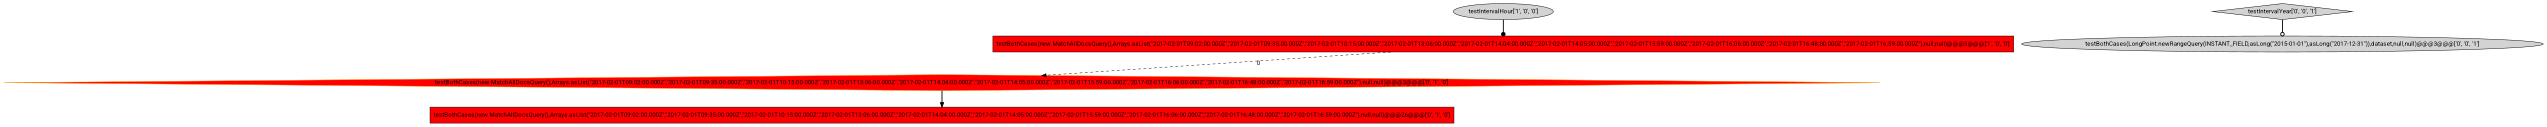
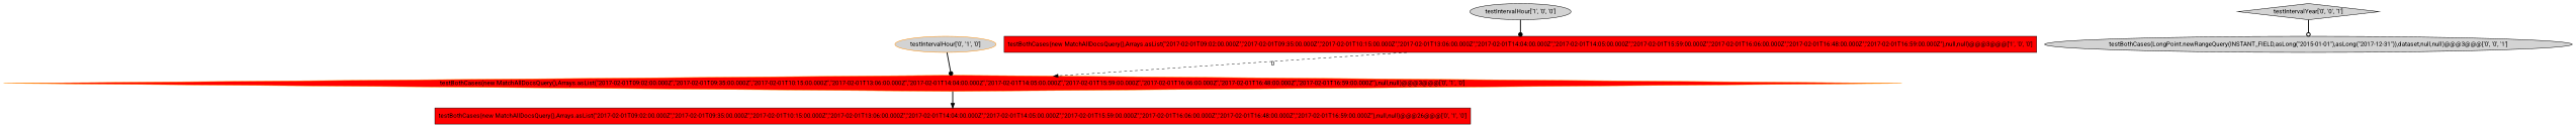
  digraph {
    fontname=Roboto
    node [fillcolor=lightgray shape=ellipse style=filled color=black fontname=Roboto]
    edge [style=bold arrowhead=normal fontname=Roboto]
    n1 [fillcolor=red label="testBothCases(new MatchAllDocsQuery(),Arrays.asList(\"2017-02-01T09:02:00.000Z\",\"2017-02-01T09:35:00.000Z\",\"2017-02-01T10:15:00.000Z\",\"2017-02-01T13:06:00.000Z\",\"2017-02-01T14:04:00.000Z\",\"2017-02-01T14:05:00.000Z\",\"2017-02-01T15:59:00.000Z\",\"2017-02-01T16:06:00.000Z\",\"2017-02-01T16:48:00.000Z\",\"2017-02-01T16:59:00.000Z\"),null,null)@@@3@@@['1', '0', '0']" shape=box]
    n2 [fillcolor=red label="testBothCases(new MatchAllDocsQuery(),Arrays.asList(\"2017-02-01T09:02:00.000Z\",\"2017-02-01T09:35:00.000Z\",\"2017-02-01T10:15:00.000Z\",\"2017-02-01T13:06:00.000Z\",\"2017-02-01T14:04:00.000Z\",\"2017-02-01T14:05:00.000Z\",\"2017-02-01T15:59:00.000Z\",\"2017-02-01T16:06:00.000Z\",\"2017-02-01T16:48:00.000Z\",\"2017-02-01T16:59:00.000Z\"),null,null)@@@3@@@['0', '1', '0']" shape=diamond color=darkorange]
    n3 [label="testIntervalYear['0', '0', '1']" shape=diamond]
    n4 [label="testBothCases(LongPoint.newRangeQuery(INSTANT_FIELD,asLong(\"2015-01-01\"),asLong(\"2017-12-31\")),dataset,null,null)@@@3@@@['0', '0', '1']"]
+   n5 [label="testIntervalHour['0', '1', '0']" color=darkorange]
    n6 [fillcolor=red label="testBothCases(new MatchAllDocsQuery(),Arrays.asList(\"2017-02-01T09:02:00.000Z\",\"2017-02-01T09:35:00.000Z\",\"2017-02-01T10:15:00.000Z\",\"2017-02-01T13:06:00.000Z\",\"2017-02-01T14:04:00.000Z\",\"2017-02-01T14:05:00.000Z\",\"2017-02-01T15:59:00.000Z\",\"2017-02-01T16:06:00.000Z\",\"2017-02-01T16:48:00.000Z\",\"2017-02-01T16:59:00.000Z\"),null,null)@@@26@@@['0', '1', '0']" shape=box]
    n7 [label="testIntervalHour['1', '0', '0']"]
    n1 -> n2 [label=0 style=dashed]
    n2 -> n6
    n3 -> n4 [arrowhead=odot]
+   n5 -> n2 [arrowhead=dot]
    n7 -> n1 [arrowhead=dot]
  }
